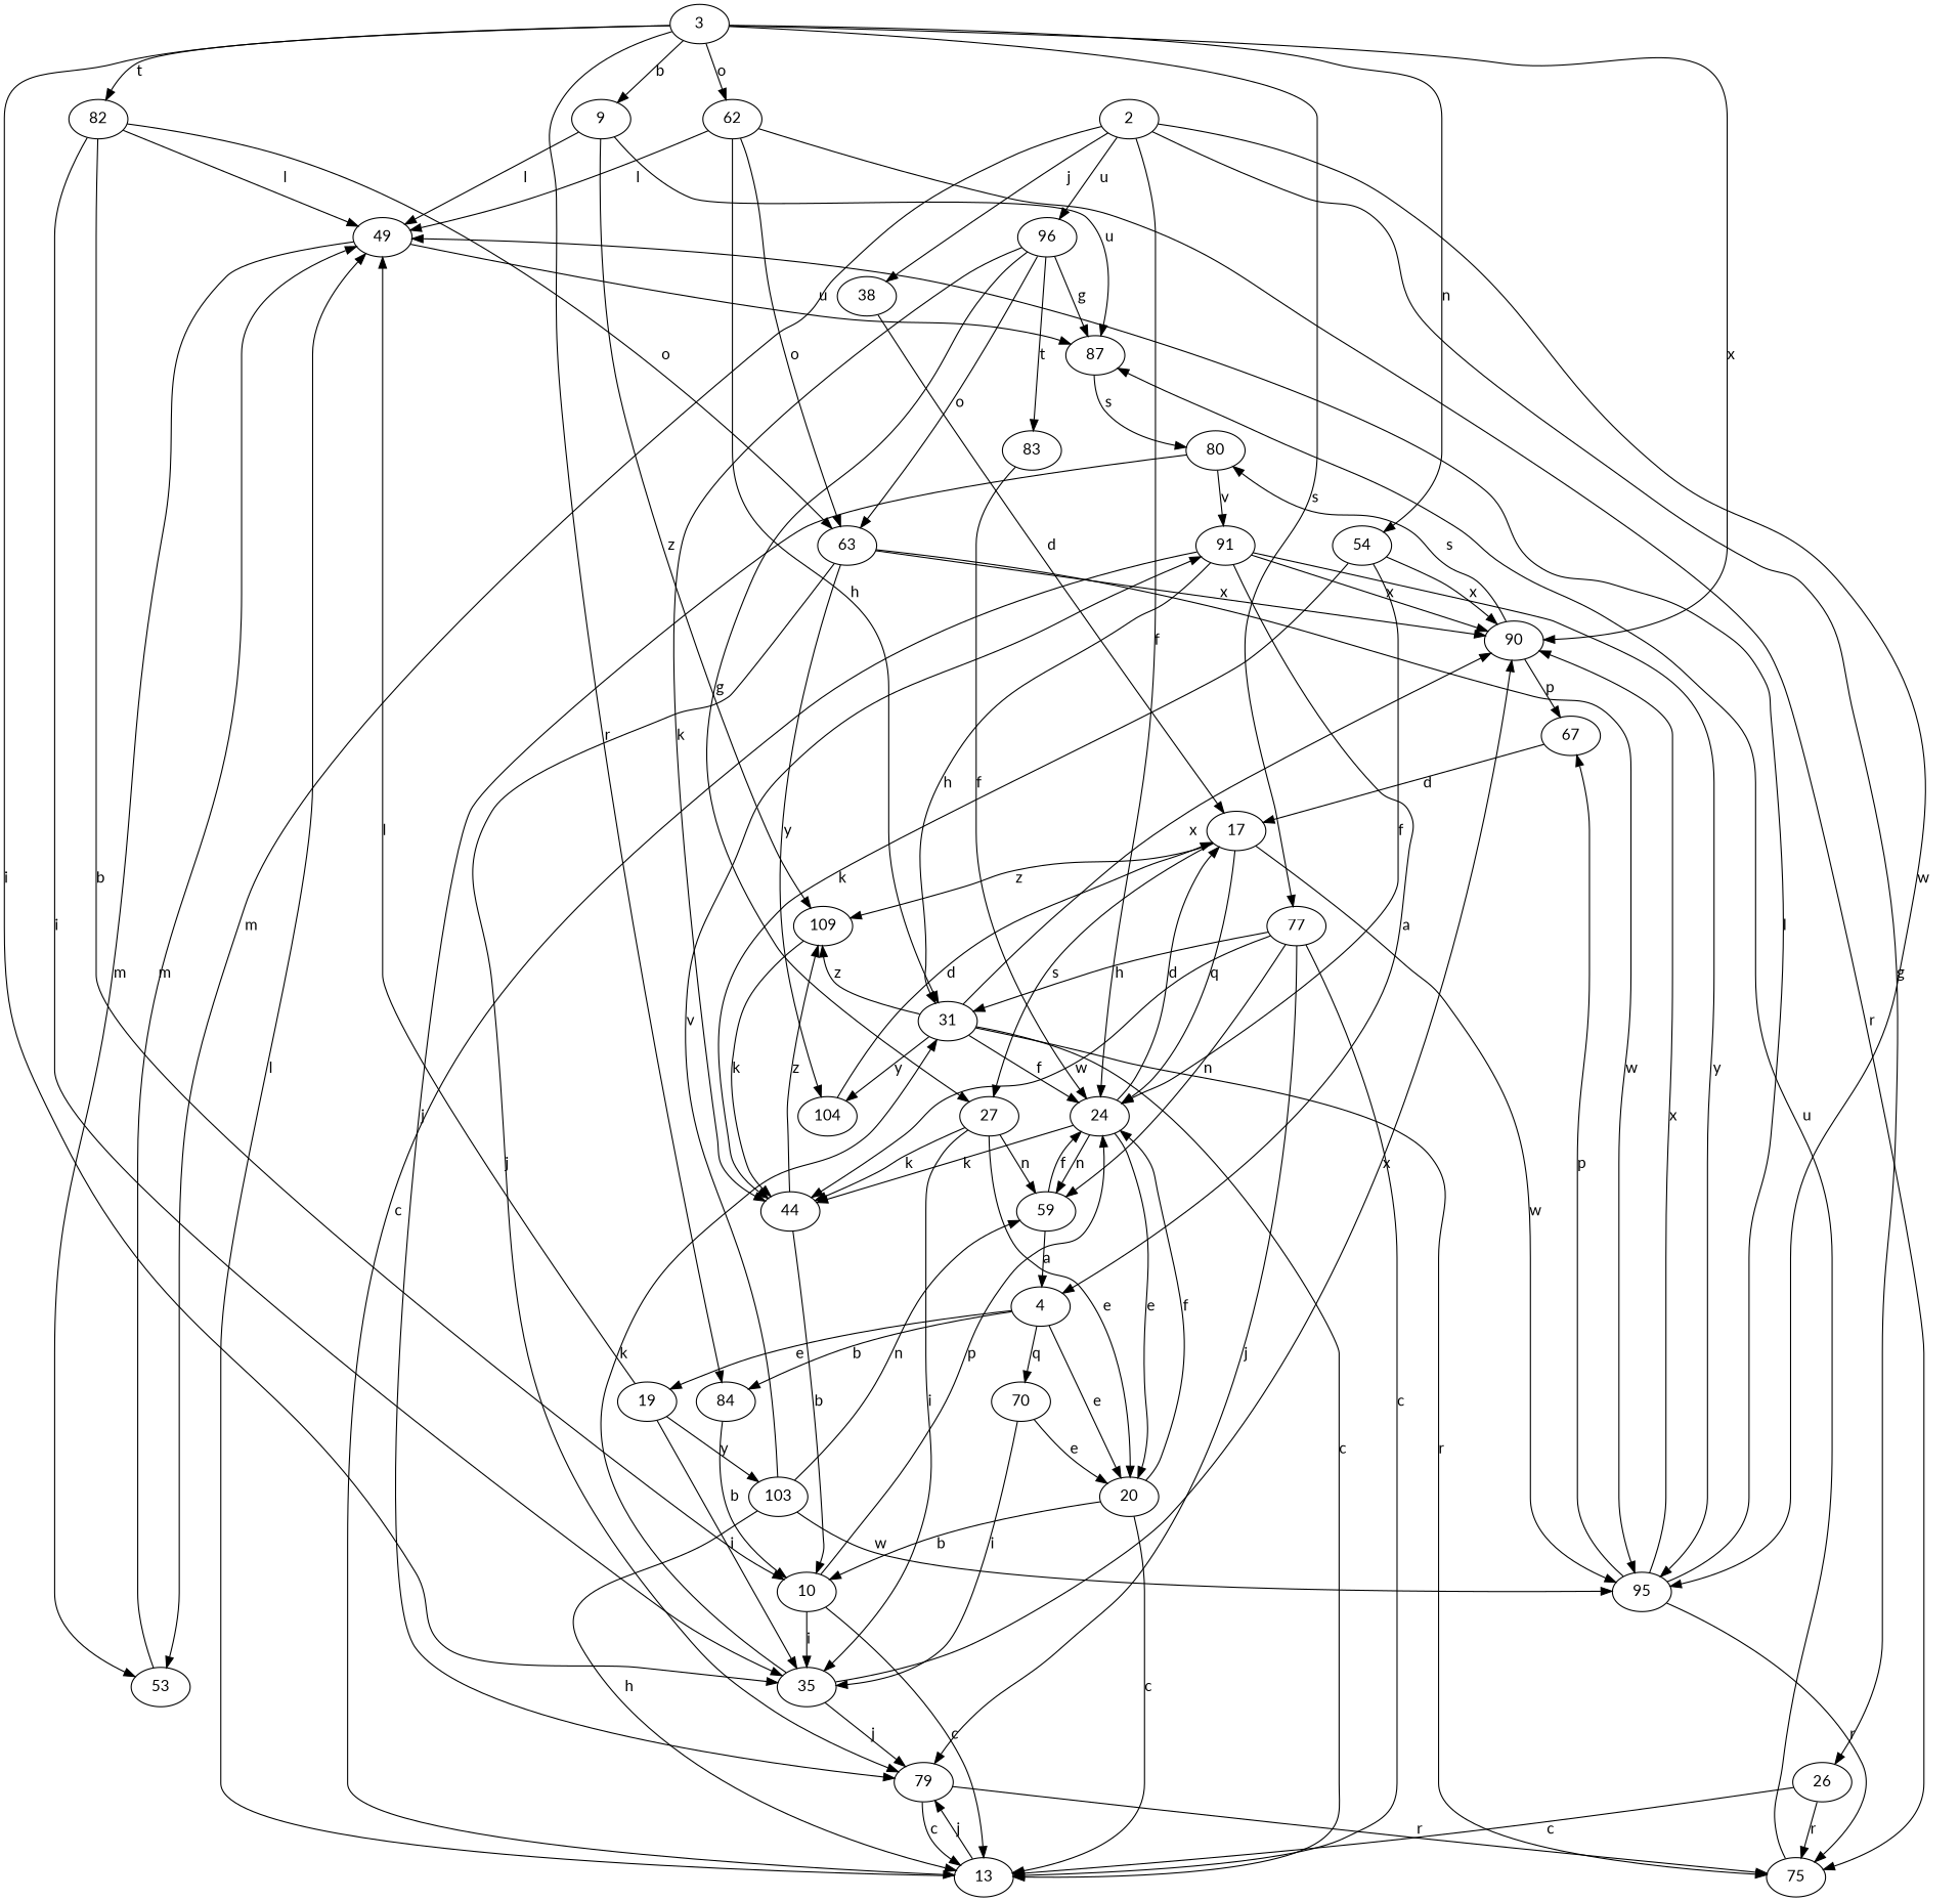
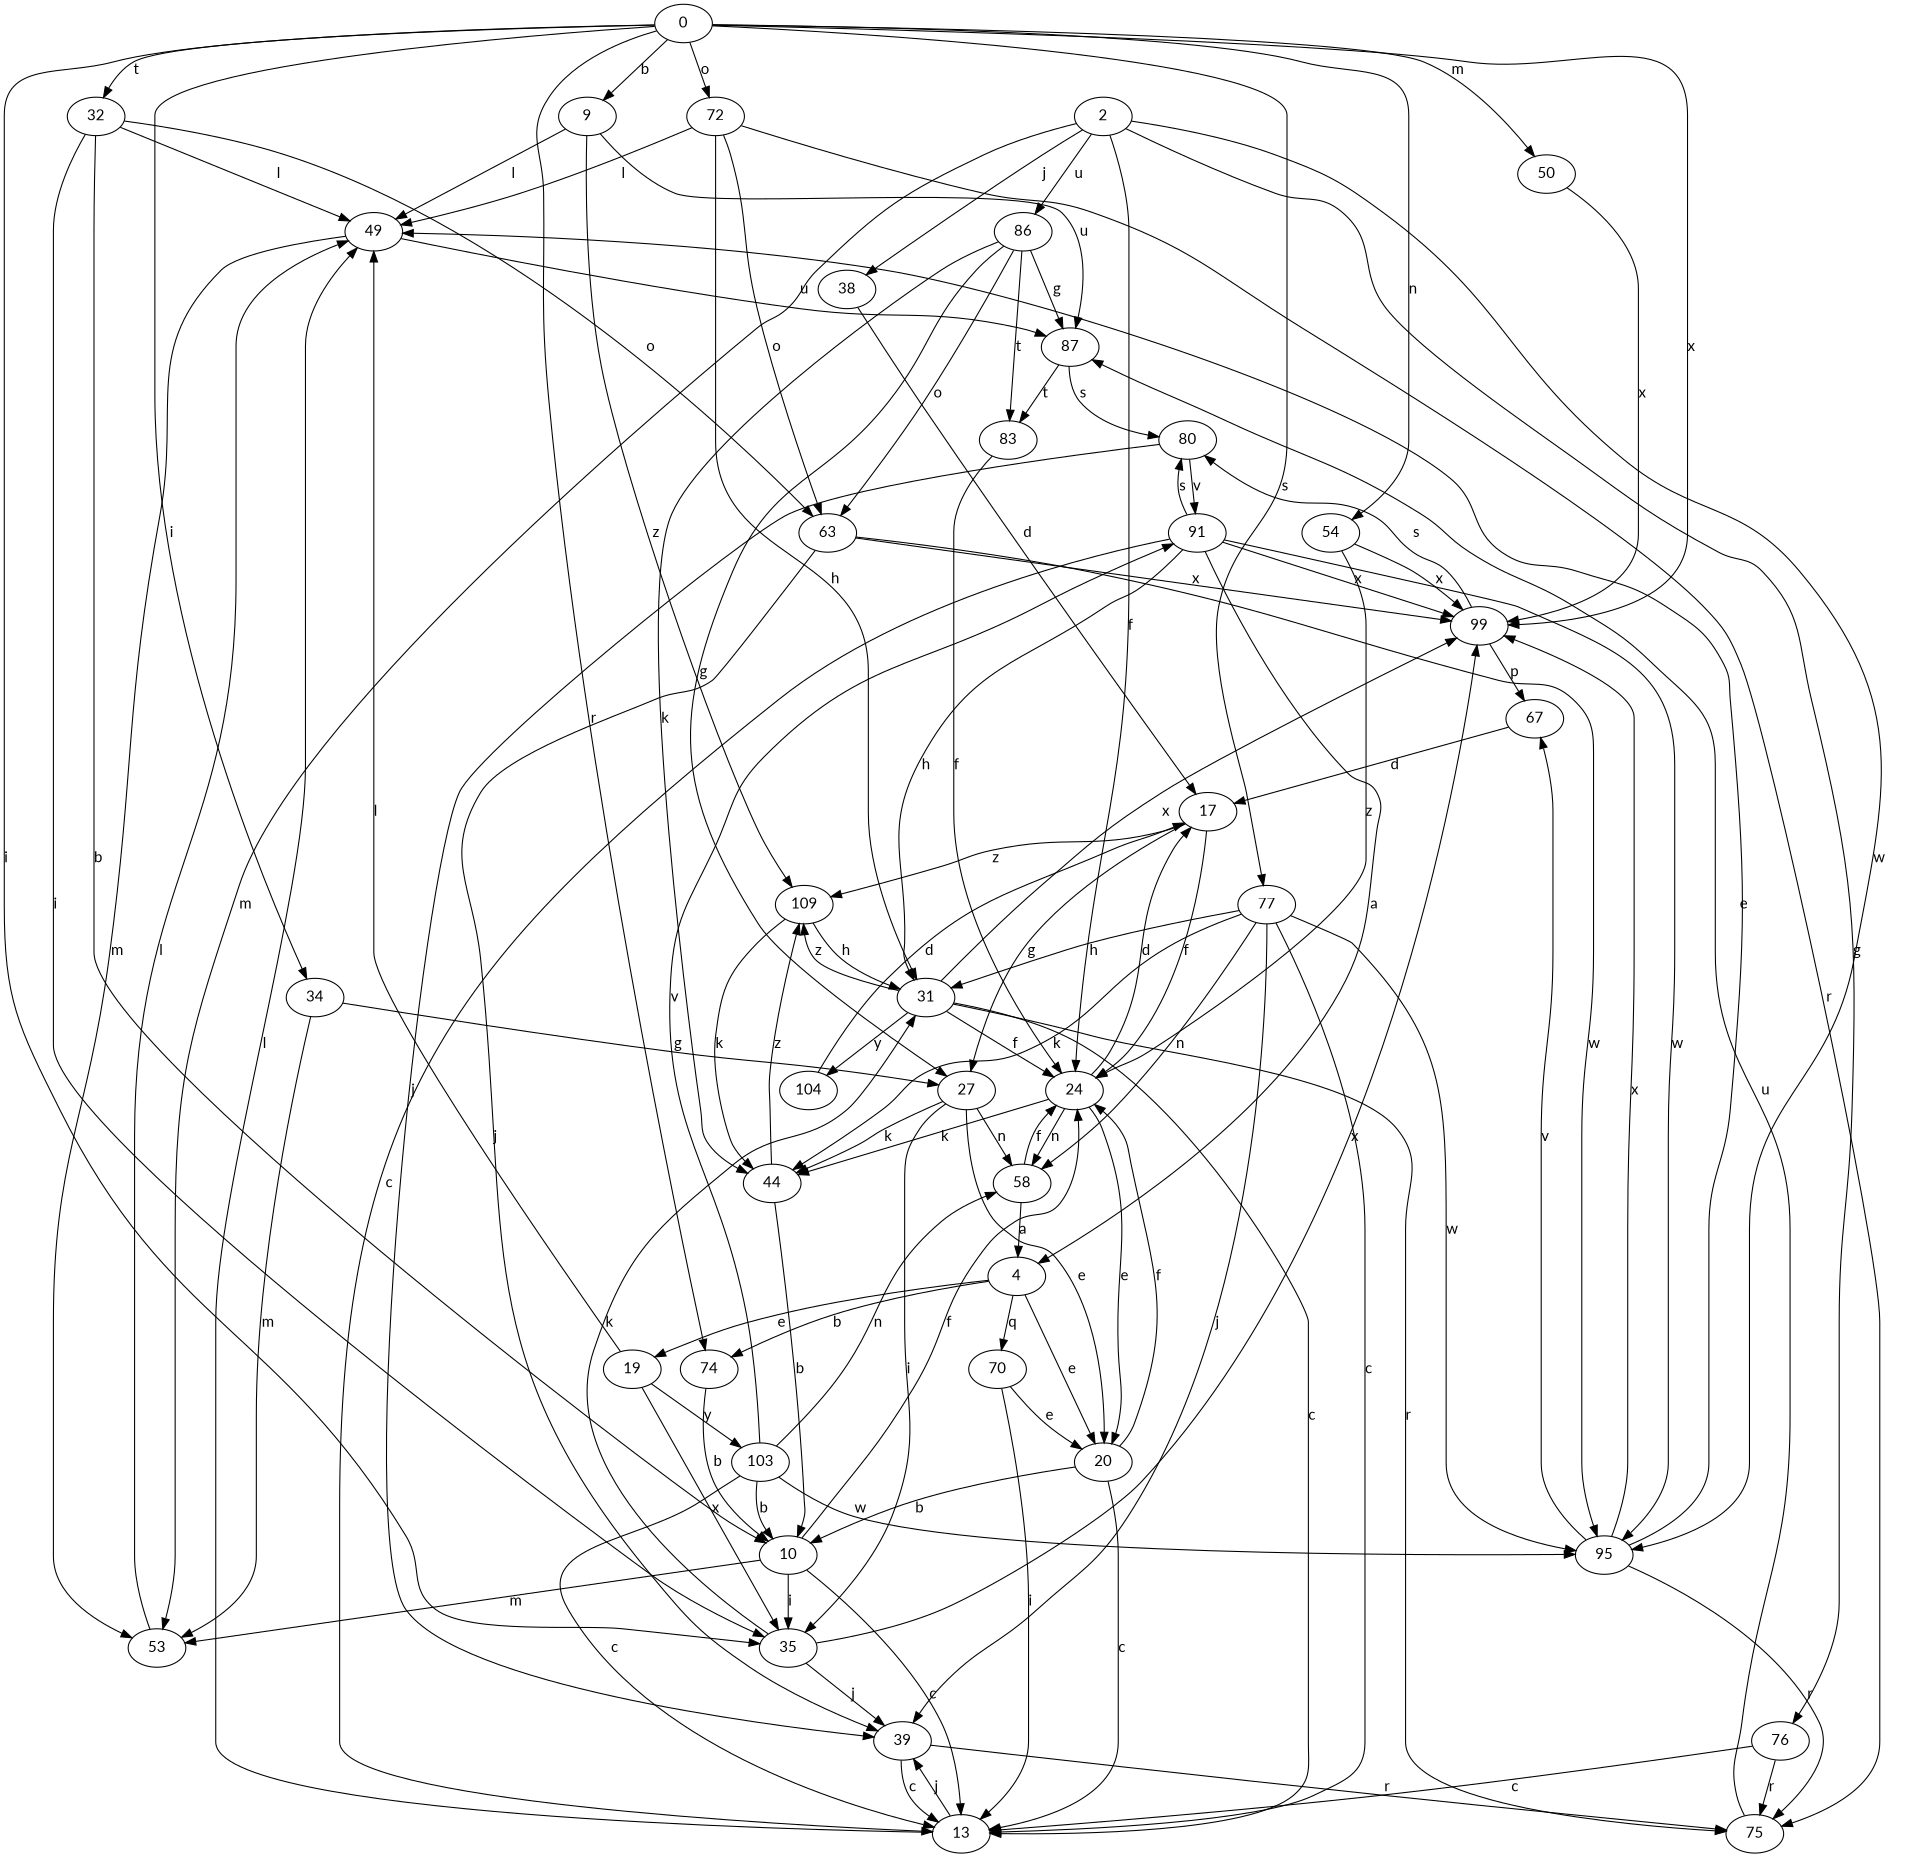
  strict digraph {
    fontname=Lato
    node [fontname=Lato]
    edge [fontname=Lato]
-   0 [label=3]
+   0
    9
+   34
    35
+   50
    54
-   62
-   74 [label=84]
+   62 [label=72]
+   74
    77
-   82
-   99 [label=90]
+   82 [label=32]
+   99
    49
    87
    109
    53
    27
-   39 [label=79]
+   39
    31
    24
    44
    63
    75
    10
    95
    13
-   58 [label=59]
+   58
    67
    80
    2
-   26
+   26 [label=76]
    38
-   86 [label=96]
+   86
    20
    17
    83
    4
    19
    70
    103
    104
    91
    0 -> 9 [label=b]
+   0 -> 34 [label=i]
    0 -> 35 [label=i]
+   0 -> 50 [label=m]
    0 -> 54 [label=n]
    0 -> 62 [label=o]
    0 -> 74 [label=r]
    0 -> 77 [label=s]
    0 -> 82 [label=t]
    0 -> 99 [label=x]
    9 -> 49 [label=l]
    9 -> 87 [label=u]
    9 -> 109 [label=z]
+   34 -> 53 [label=m]
+   34 -> 27 [label=g]
    35 -> 99 [label=x]
    35 -> 39 [label=j]
    35 -> 31 [label=k]
+   50 -> 99 [label=x]
    54 -> 99 [label=x]
-   54 -> 24 [label=f]
-   54 -> 44 [label=k]
+   54 -> 24 [label=z]
    62 -> 49 [label=l]
    62 -> 31 [label=h]
    62 -> 63 [label=o]
    62 -> 75 [label=r]
    74 -> 10 [label=b]
    77 -> 39 [label=j]
    77 -> 31 [label=h]
-   77 -> 44 [label=w]
-   17 -> 95 [label=w]
+   77 -> 44 [label=k]
+   77 -> 95 [label=w]
    77 -> 13 [label=c]
    77 -> 58 [label=n]
    82 -> 35 [label=i]
    82 -> 49 [label=l]
    82 -> 63 [label=o]
    82 -> 10 [label=b]
    99 -> 67 [label=p]
    99 -> 80 [label=s]
    49 -> 87 [label=u]
    49 -> 53 [label=m]
    87 -> 80 [label=s]
+   87 -> 83 [label=t]
+   109 -> 31 [label=h]
    109 -> 44 [label=k]
-   53 -> 49 [label=m]
+   53 -> 49 [label=l]
    27 -> 35 [label=i]
    27 -> 44 [label=k]
    27 -> 58 [label=n]
    27 -> 20 [label=e]
    39 -> 75 [label=r]
    39 -> 13 [label=c]
    31 -> 99 [label=x]
    31 -> 109 [label=z]
    31 -> 24 [label=f]
    31 -> 75 [label=r]
    31 -> 13 [label=c]
    31 -> 104 [label=y]
    24 -> 44 [label=k]
    24 -> 58 [label=n]
    24 -> 20 [label=e]
    24 -> 17 [label=d]
    44 -> 109 [label=z]
    44 -> 10 [label=b]
    63 -> 99 [label=x]
    63 -> 39 [label=j]
    63 -> 95 [label=w]
-   63 -> 104 [label=y]
    75 -> 87 [label=u]
    10 -> 35 [label=i]
-   10 -> 24 [label=p]
+   10 -> 53 [label=m]
+   10 -> 24 [label=f]
    10 -> 13 [label=c]
    95 -> 99 [label=x]
-   95 -> 49 [label=l]
+   95 -> 49 [label=e]
    95 -> 75 [label=r]
-   95 -> 67 [label=p]
+   95 -> 67 [label=v]
    13 -> 49 [label=l]
    13 -> 39 [label=j]
    58 -> 24 [label=f]
    58 -> 4 [label=a]
    67 -> 17 [label=d]
    80 -> 39 [label=j]
    80 -> 91 [label=v]
    2 -> 53 [label=m]
    2 -> 24 [label=f]
    2 -> 95 [label=w]
    2 -> 26 [label=g]
    2 -> 38 [label=j]
    2 -> 86 [label=u]
    26 -> 75 [label=r]
    26 -> 13 [label=c]
    38 -> 17 [label=d]
    86 -> 87 [label=g]
    86 -> 27 [label=g]
    86 -> 44 [label=k]
    86 -> 63 [label=o]
    86 -> 83 [label=t]
    20 -> 24 [label=f]
    20 -> 10 [label=b]
    20 -> 13 [label=c]
    17 -> 109 [label=z]
-   17 -> 27 [label=s]
-   17 -> 24 [label=q]
+   17 -> 27 [label=g]
+   17 -> 24 [label=f]
    83 -> 24 [label=f]
    4 -> 74 [label=b]
    4 -> 20 [label=e]
    4 -> 19 [label=e]
    4 -> 70 [label=q]
-   19 -> 35 [label=i]
+   19 -> 35 [label=x]
    19 -> 49 [label=l]
    19 -> 103 [label=y]
-   70 -> 35 [label=i]
+   70 -> 13 [label=i]
    70 -> 20 [label=e]
+   103 -> 10 [label=b]
    103 -> 95 [label=w]
-   103 -> 13 [label=h]
+   103 -> 13 [label=c]
    103 -> 58 [label=n]
    103 -> 91 [label=v]
    104 -> 17 [label=d]
    91 -> 99 [label=x]
    91 -> 31 [label=h]
-   91 -> 95 [label=y]
+   91 -> 95 [label=w]
    91 -> 13 [label=c]
+   91 -> 80 [label=s]
    91 -> 4 [label=a]
  }
